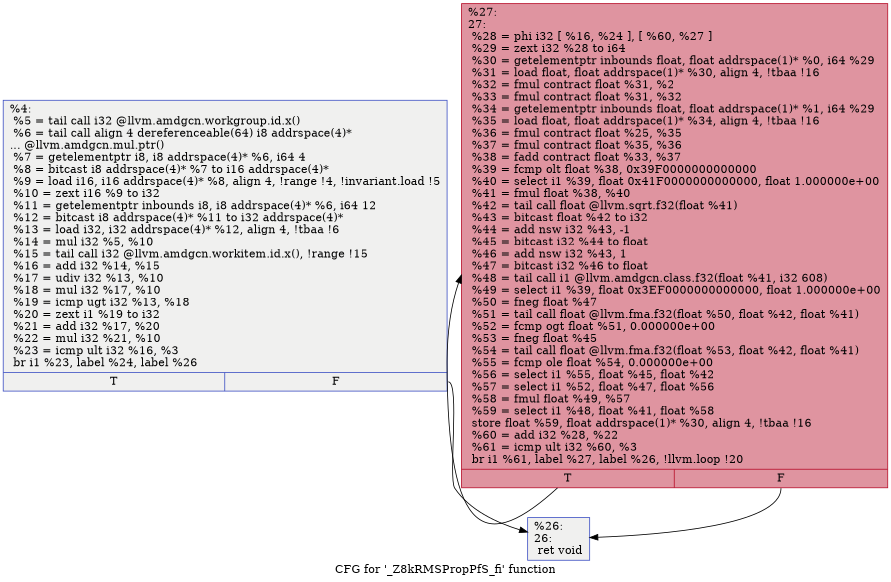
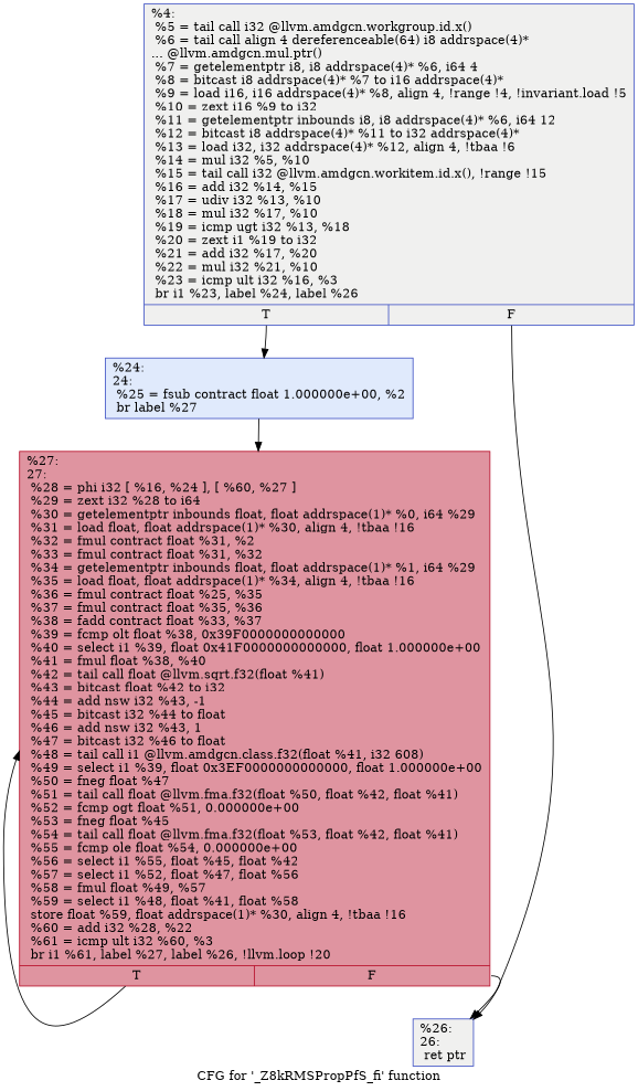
  digraph {
    label="CFG for '_Z8kRMSPropPfS_fi' function"
    node [color="#3d50c3ff" fillcolor="#dedcdb70" shape=record style=filled]
    edge [tailport=s0]
    n1 [label="{%4:\l  %5 = tail call i32 @llvm.amdgcn.workgroup.id.x()\l  %6 = tail call align 4 dereferenceable(64) i8 addrspace(4)*\l... @llvm.amdgcn.mul.ptr()\l  %7 = getelementptr i8, i8 addrspace(4)* %6, i64 4\l  %8 = bitcast i8 addrspace(4)* %7 to i16 addrspace(4)*\l  %9 = load i16, i16 addrspace(4)* %8, align 4, !range !4, !invariant.load !5\l  %10 = zext i16 %9 to i32\l  %11 = getelementptr inbounds i8, i8 addrspace(4)* %6, i64 12\l  %12 = bitcast i8 addrspace(4)* %11 to i32 addrspace(4)*\l  %13 = load i32, i32 addrspace(4)* %12, align 4, !tbaa !6\l  %14 = mul i32 %5, %10\l  %15 = tail call i32 @llvm.amdgcn.workitem.id.x(), !range !15\l  %16 = add i32 %14, %15\l  %17 = udiv i32 %13, %10\l  %18 = mul i32 %17, %10\l  %19 = icmp ugt i32 %13, %18\l  %20 = zext i1 %19 to i32\l  %21 = add i32 %17, %20\l  %22 = mul i32 %21, %10\l  %23 = icmp ult i32 %16, %3\l  br i1 %23, label %24, label %26\l|{<s0>T|<s1>F}}"]
-   n3 [label="{%26:\l26:                                               \l  ret void\l}"]
+   n2 [fillcolor="#b9d0f970" label="{%24:\l24:                                               \l  %25 = fsub contract float 1.000000e+00, %2\l  br label %27\l}"]
+   n3 [label="{%26:\l26:                                               \l  ret ptr\l}"]
    n4 [color="#b70d28ff" fillcolor="#b70d2870" label="{%27:\l27:                                               \l  %28 = phi i32 [ %16, %24 ], [ %60, %27 ]\l  %29 = zext i32 %28 to i64\l  %30 = getelementptr inbounds float, float addrspace(1)* %0, i64 %29\l  %31 = load float, float addrspace(1)* %30, align 4, !tbaa !16\l  %32 = fmul contract float %31, %2\l  %33 = fmul contract float %31, %32\l  %34 = getelementptr inbounds float, float addrspace(1)* %1, i64 %29\l  %35 = load float, float addrspace(1)* %34, align 4, !tbaa !16\l  %36 = fmul contract float %25, %35\l  %37 = fmul contract float %35, %36\l  %38 = fadd contract float %33, %37\l  %39 = fcmp olt float %38, 0x39F0000000000000\l  %40 = select i1 %39, float 0x41F0000000000000, float 1.000000e+00\l  %41 = fmul float %38, %40\l  %42 = tail call float @llvm.sqrt.f32(float %41)\l  %43 = bitcast float %42 to i32\l  %44 = add nsw i32 %43, -1\l  %45 = bitcast i32 %44 to float\l  %46 = add nsw i32 %43, 1\l  %47 = bitcast i32 %46 to float\l  %48 = tail call i1 @llvm.amdgcn.class.f32(float %41, i32 608)\l  %49 = select i1 %39, float 0x3EF0000000000000, float 1.000000e+00\l  %50 = fneg float %47\l  %51 = tail call float @llvm.fma.f32(float %50, float %42, float %41)\l  %52 = fcmp ogt float %51, 0.000000e+00\l  %53 = fneg float %45\l  %54 = tail call float @llvm.fma.f32(float %53, float %42, float %41)\l  %55 = fcmp ole float %54, 0.000000e+00\l  %56 = select i1 %55, float %45, float %42\l  %57 = select i1 %52, float %47, float %56\l  %58 = fmul float %49, %57\l  %59 = select i1 %48, float %41, float %58\l  store float %59, float addrspace(1)* %30, align 4, !tbaa !16\l  %60 = add i32 %28, %22\l  %61 = icmp ult i32 %60, %3\l  br i1 %61, label %27, label %26, !llvm.loop !20\l|{<s0>T|<s1>F}}"]
+   n1 -> n2
    n1 -> n3 [tailport=s1]
+   n2 -> n4
    n4 -> n3 [tailport=s1]
    n4 -> n4
  }
